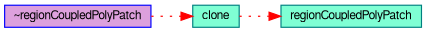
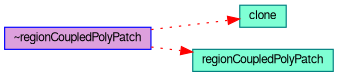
  digraph {
    rankdir=LR
    node [color=teal fillcolor=aquamarine fontname=FreeSans fontsize=10 shape=record style=filled]
    edge [arrowhead=normal color=red fontname=FreeSans fontsize=10 labelfontname=FreeSans labelfontsize=10 style=dotted]
    n1 [fontcolor=black height=0.2 label=clone width=0.4]
    n2 [height=0.2 label=regionCoupledPolyPatch width=0.4]
    n3 [color=blue fillcolor=plum height=0.2 label="~regionCoupledPolyPatch" width=0.4]
-   n1 -> n2
+   n3 -> n2
    n3 -> n1
  }
